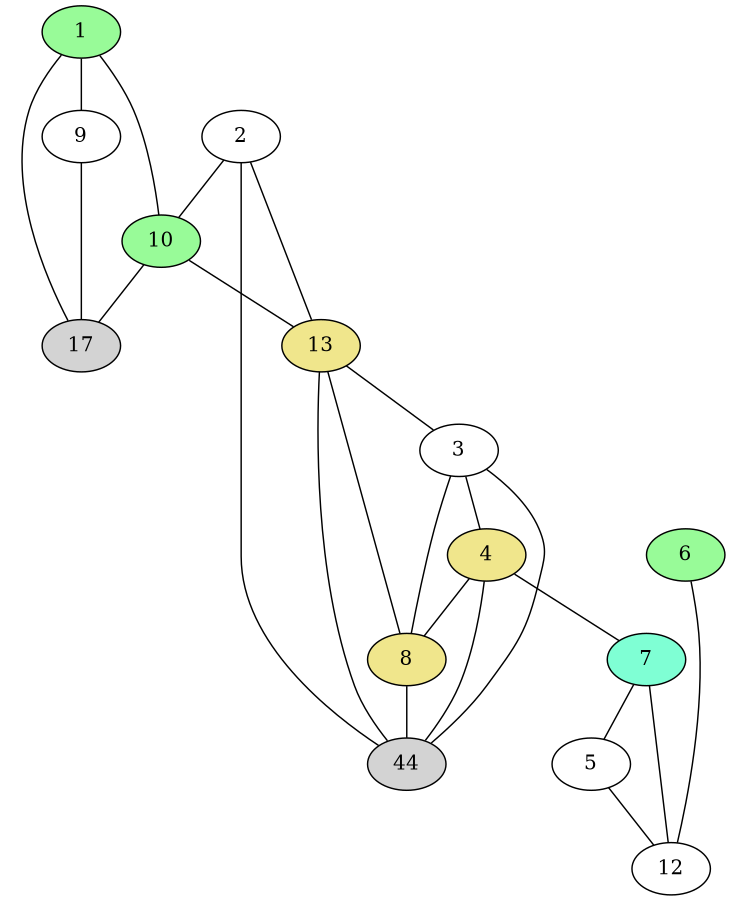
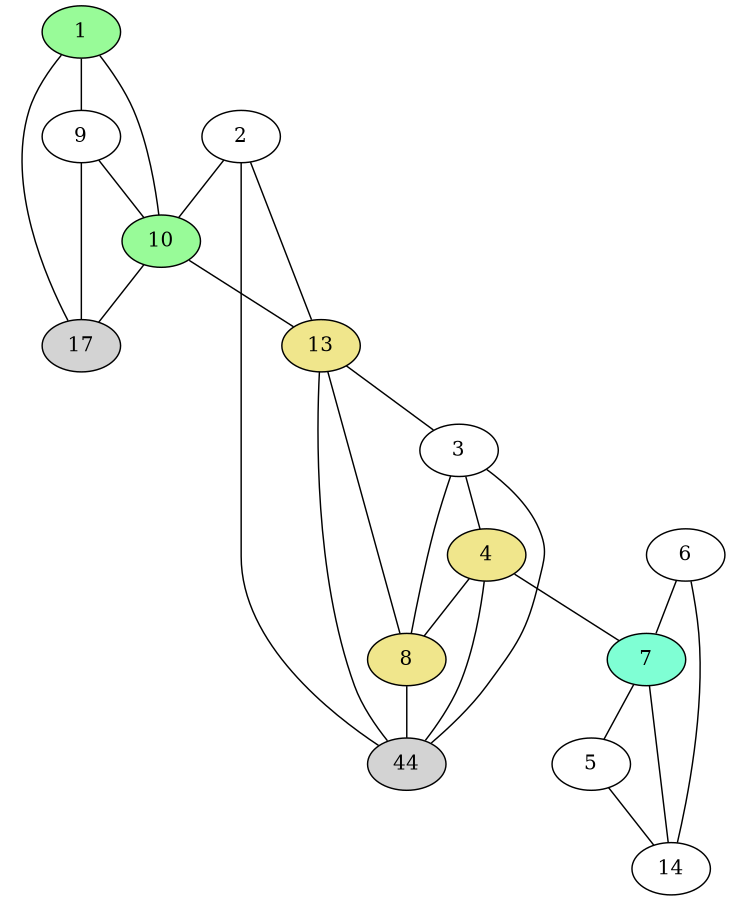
  graph {
    node [aaLength=2 fillcolor=white style=filled type=1]
    edge [distance0=7.0 frequency=1 type0=1]
    1 [aaLength=10 fillcolor=palegreen sequence=SSGHIEGRHM type=0]
    10 [aaLength=8 fillcolor=palegreen sequence=TRVGYSGG]
    9 [aaLength=7 sequence=HHHHHHH]
    13 [fillcolor=khaki sequence=VT]
    n5 [aaLength=9 fillcolor=lightgrey label=17 sequence=KAILAGGCF]
    n6 [fillcolor=lightgrey label=44 sequence=RT]
    3 [aaLength=3 sequence=LEF type=0]
    2 [aaLength=13 sequence=TYRNHGTHAEAVE type=0]
    4 [aaLength=19 fillcolor=khaki sequence=TTKDRQGNDRGTSYRSAIF type=0]
    8 [aaLength=5 fillcolor=khaki sequence=FQIHD]
    7 [aaLength=4 fillcolor=aquamarine sequence=IALD]
    5 [aaLength=5 sequence=SGLWP type=0]
-   12 [aaLength=3 sequence=DVE]
-   6 [aaLength=6 fillcolor=palegreen sequence=GKVVTE type=0]
+   12 [aaLength=3 sequence=DVE label=14]
+   6 [aaLength=6 sequence=GKVVTE type=0]
    1 -- 10 [distance0=39.42917 type0=3]
    1 -- 9 [distance0=13.21586]
    10 -- 13 [distance0=32.0 type0=3]
    10 -- n5 [distance0=24.0 type0=2]
+   9 -- 10 [distance0=46.0 type0=3]
    9 -- n5 [distance0=22.0 distance1=15.0 frequency=2 type0=2 type1=4]
    13 -- n6 [distance0=4.0 distance1=2.0 frequency=2 type1=4]
    13 -- 3 [distance0=22.17932 type0=3]
    n5 -- 1 [distance0=17.51168]
    3 -- n6 [distance0=21.25847 type0=2]
    3 -- 4 [distance0=12.46778]
    3 -- 8 [distance0=21.42247 distance1=1.0 frequency=2 type0=3 type1=4]
    2 -- 10 [distance0=20.04736]
    2 -- 13 [distance0=24.36999 distance1=6.0 frequency=2 type0=2 type1=4]
    2 -- n6 [distance0=27.60247 type0=3]
    4 -- n6 [distance0=25.70432 type0=3]
    4 -- 8 [distance0=22.97199 type0=2]
    4 -- 7 [distance0=8.0 type0=4]
    8 -- 13 [distance0=11.0 type0=2]
    8 -- n6
    7 -- 5 [distance0=13.81982 type0=2]
    7 -- 12 [distance1=3.0 frequency=2 type1=4]
    5 -- 12 [distance0=9.272943]
+   6 -- 7 [distance0=16.4692 type0=3]
    6 -- 12 [distance0=9.809915]
  }
